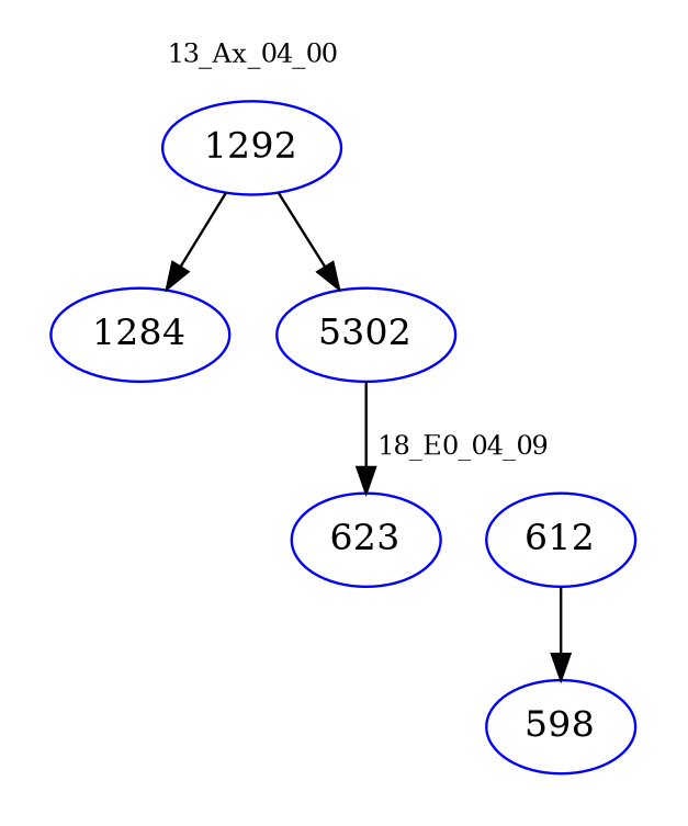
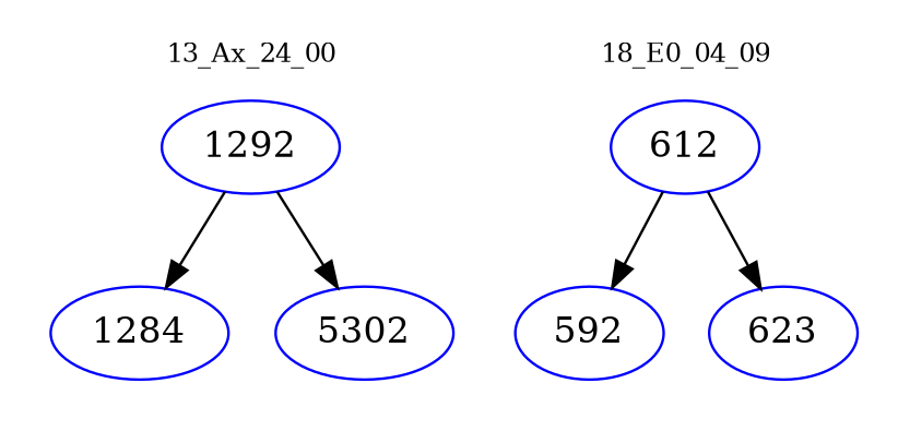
  digraph {
    node [color=blue]
    edge [color=black]
    n1 [label=1292]
    n2 [label=1284]
    n3 [label=5302]
    n4 [label=612]
-   n5 [label=598]
+   n5 [label=592]
    n6 [label=623]
    subgraph cluster_1 {
      color=white
      fontsize=10
-     label="13_Ax_04_00"
+     label="13_Ax_24_00"
      n1
      n2
      n3
    }
    subgraph cluster_2 {
      color=white
      fontsize=10
      label="18_E0_04_09"
      n4
      n5
      n6
    }
    n1 -> n2
    n1 -> n3
    n4 -> n5
-   n3 -> n6
+   n4 -> n6
  }
